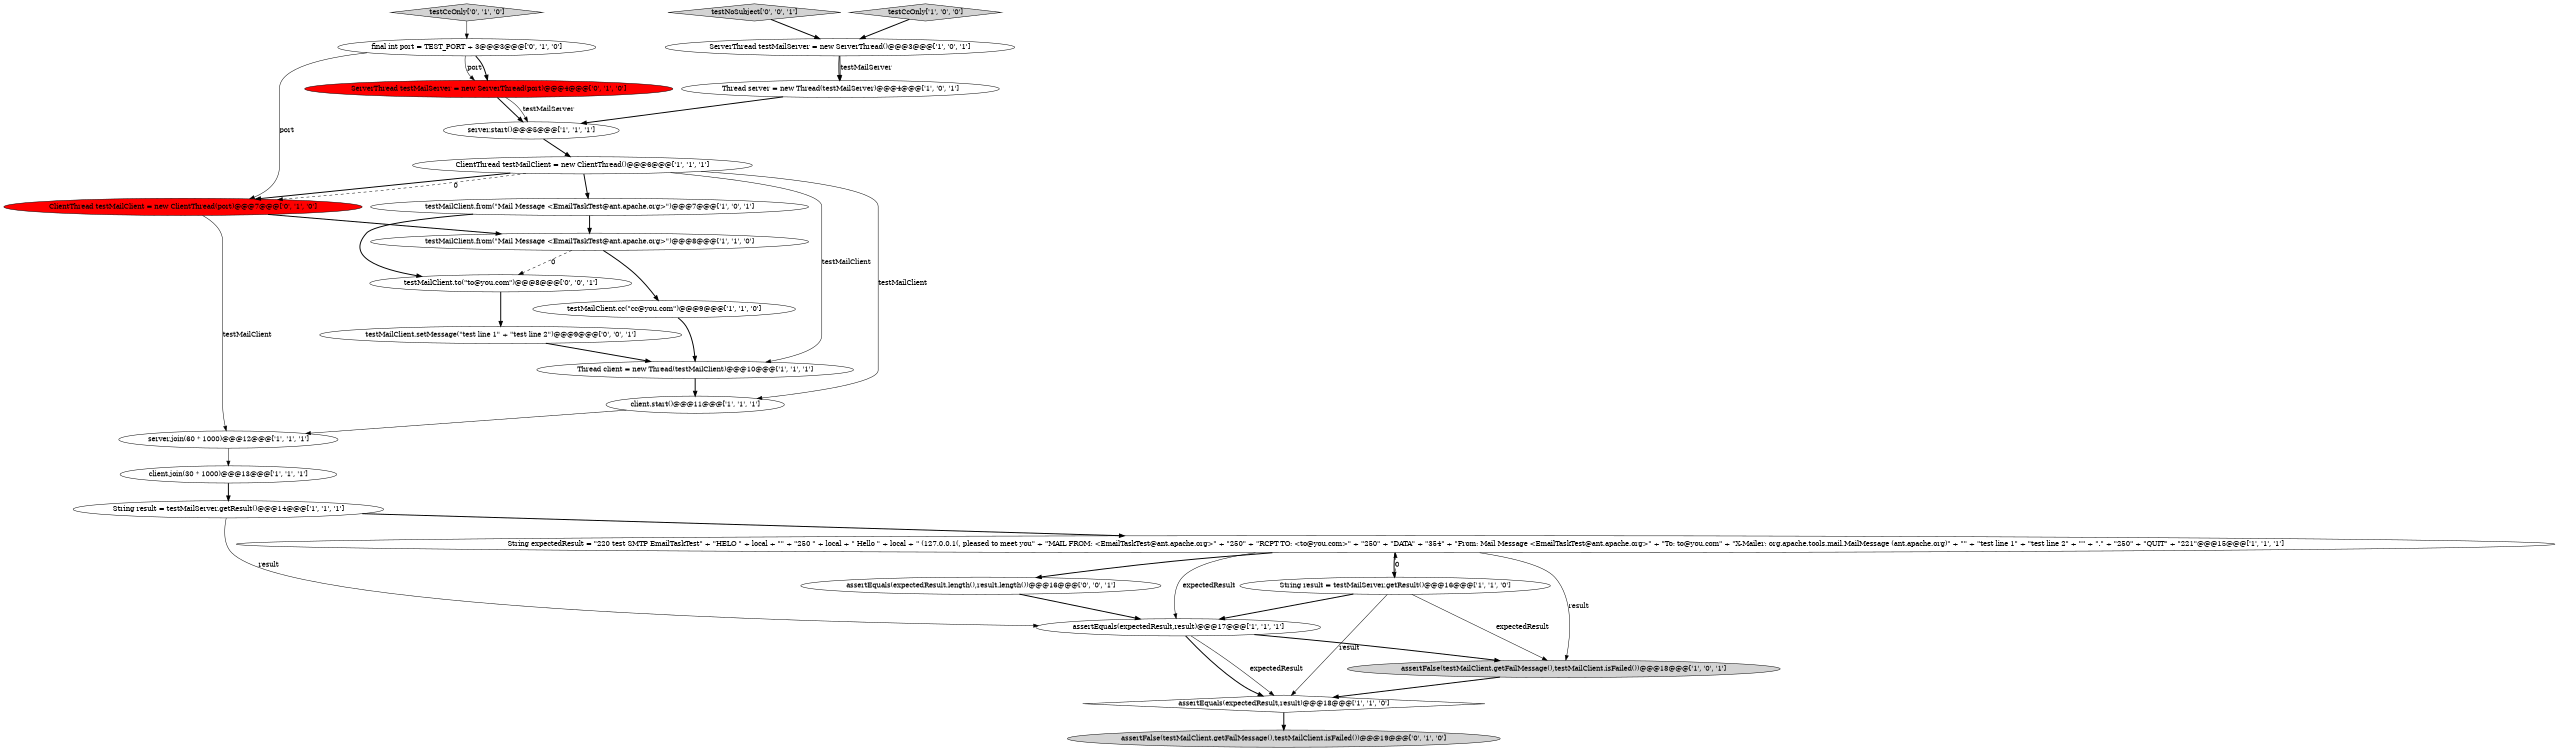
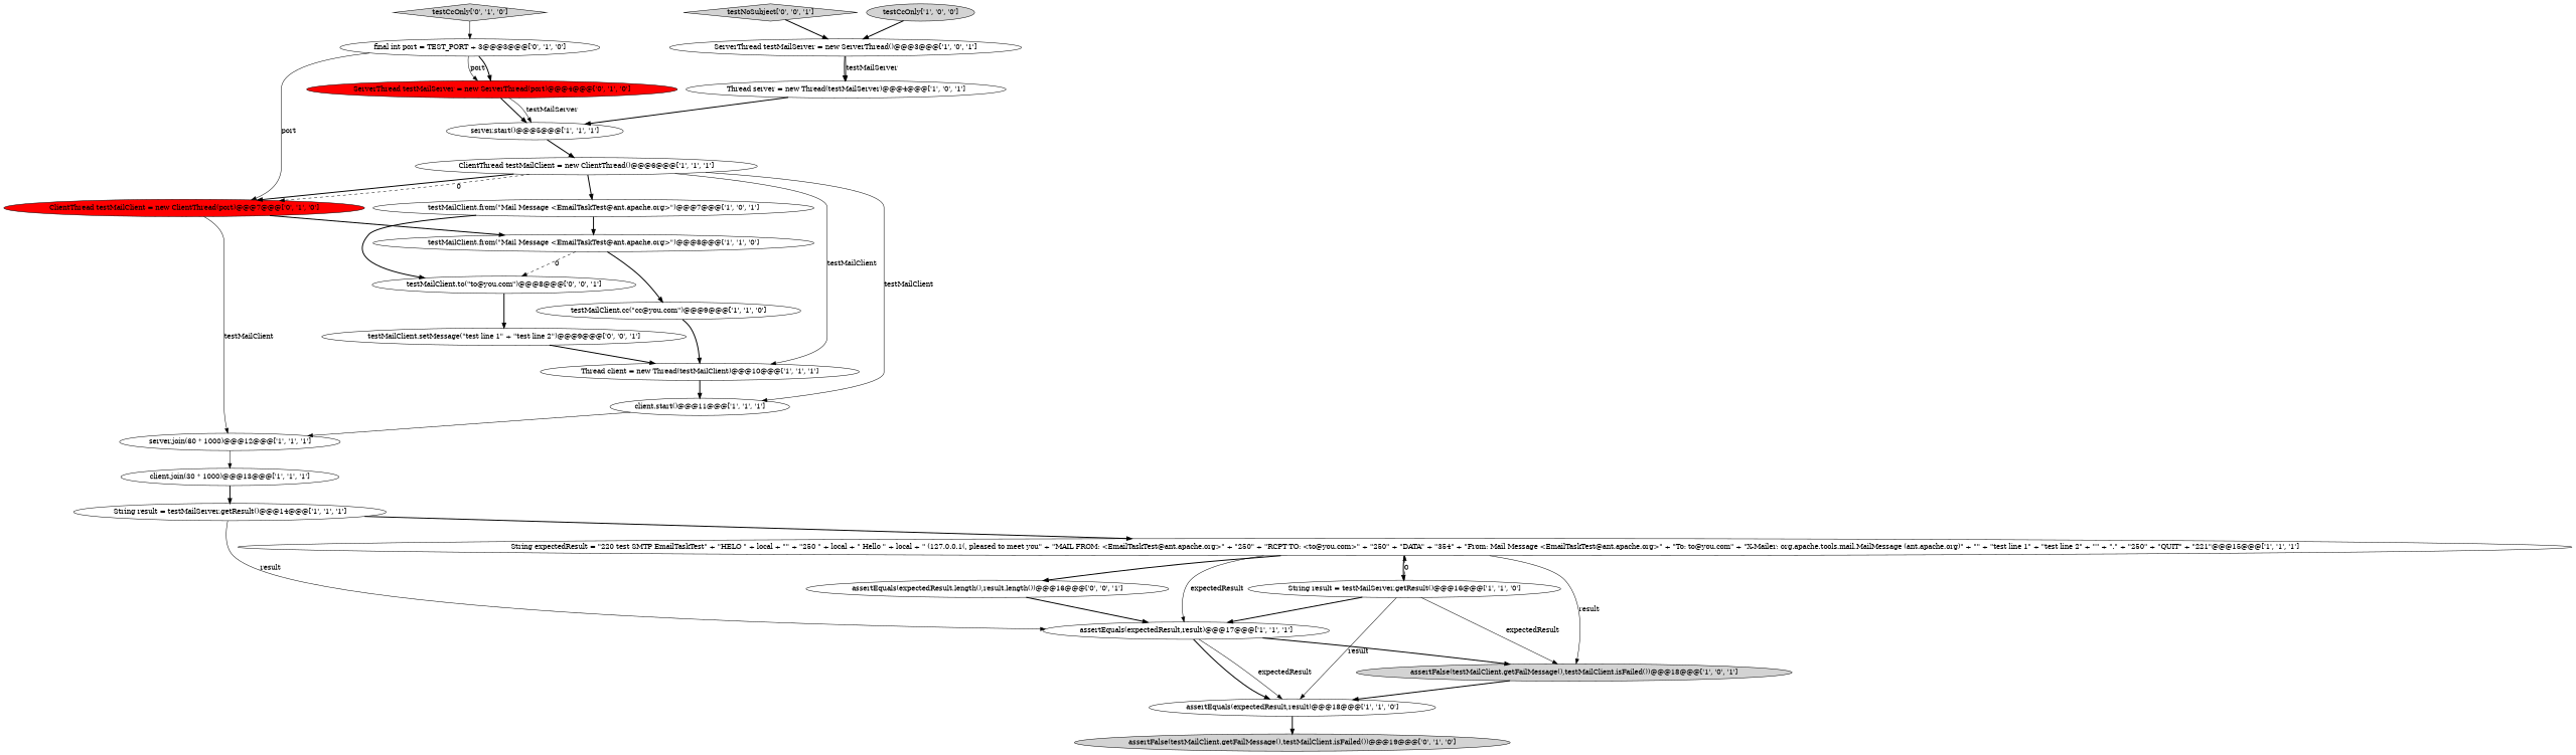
  digraph {
    node [fillcolor=white shape=ellipse style=filled]
    edge [style=bold]
    n1 [label="testMailClient.to(\"to@you.com\")@@@8@@@['0', '0', '1']"]
    n2 [label="testMailClient.setMessage(\"test line 1\" + \"test line 2\")@@@9@@@['0', '0', '1']"]
    n3 [label="Thread client = new Thread(testMailClient)@@@10@@@['1', '1', '1']"]
    n4 [label="testMailClient.from(\"Mail Message <EmailTaskTest@ant.apache.org>\")@@@8@@@['1', '1', '0']"]
    n5 [label="testMailClient.cc(\"cc@you.com\")@@@9@@@['1', '1', '0']"]
    n6 [label="client.start()@@@11@@@['1', '1', '1']"]
    n7 [label="final int port = TEST_PORT + 3@@@3@@@['0', '1', '0']"]
    n8 [fillcolor=red label="ServerThread testMailServer = new ServerThread(port)@@@4@@@['0', '1', '0']"]
    n9 [fillcolor=red label="ClientThread testMailClient = new ClientThread(port)@@@7@@@['0', '1', '0']"]
    n10 [label="server.start()@@@5@@@['1', '1', '1']"]
    n11 [label="server.join(60 * 1000)@@@12@@@['1', '1', '1']"]
    n12 [label="ClientThread testMailClient = new ClientThread()@@@6@@@['1', '1', '1']"]
    n13 [label="testMailClient.from(\"Mail Message <EmailTaskTest@ant.apache.org>\")@@@7@@@['1', '0', '1']"]
    n14 [label="client.join(30 * 1000)@@@13@@@['1', '1', '1']"]
    n15 [label="String result = testMailServer.getResult()@@@14@@@['1', '1', '1']"]
    n16 [label="assertEquals(expectedResult.length(),result.length())@@@16@@@['0', '0', '1']"]
    n17 [label="assertEquals(expectedResult,result)@@@17@@@['1', '1', '1']"]
    n18 [fillcolor=lightgray label="assertFalse(testMailClient.getFailMessage(),testMailClient.isFailed())@@@18@@@['1', '0', '1']"]
-   n19 [label="assertEquals(expectedResult,result)@@@18@@@['1', '1', '0']" shape=diamond]
+   n19 [label="assertEquals(expectedResult,result)@@@18@@@['1', '1', '0']"]
    n20 [label="String expectedResult = \"220 test SMTP EmailTaskTest\" + \"HELO \" + local + \"\" + \"250 \" + local + \" Hello \" + local + \" (127.0.0.1(, pleased to meet you\" + \"MAIL FROM: <EmailTaskTest@ant.apache.org>\" + \"250\" + \"RCPT TO: <to@you.com>\" + \"250\" + \"DATA\" + \"354\" + \"From: Mail Message <EmailTaskTest@ant.apache.org>\" + \"To: to@you.com\" + \"X-Mailer: org.apache.tools.mail.MailMessage (ant.apache.org)\" + \"\" + \"test line 1\" + \"test line 2\" + \"\" + \".\" + \"250\" + \"QUIT\" + \"221\"@@@15@@@['1', '1', '1']"]
    n21 [label="String result = testMailServer.getResult()@@@16@@@['1', '1', '0']"]
    n22 [fillcolor=lightgray label="testNoSubject['0', '0', '1']" shape=diamond]
    n23 [label="ServerThread testMailServer = new ServerThread()@@@3@@@['1', '0', '1']"]
    n24 [label="Thread server = new Thread(testMailServer)@@@4@@@['1', '0', '1']"]
    n25 [fillcolor=lightgray label="assertFalse(testMailClient.getFailMessage(),testMailClient.isFailed())@@@19@@@['0', '1', '0']"]
-   n26 [fillcolor=lightgray label="testCcOnly['1', '0', '0']" shape=diamond]
+   n26 [fillcolor=lightgray label="testCcOnly['1', '0', '0']"]
    n27 [fillcolor=lightgray label="testCcOnly['0', '1', '0']" shape=diamond]
    n1 -> n2
    n2 -> n3
    n3 -> n6
    n4 -> n1 [label=0 style=dashed]
    n4 -> n5
    n5 -> n3
    n6 -> n11 [style=solid]
    n7 -> n8 [label=port style=solid]
    n7 -> n8
    n7 -> n9 [label=port style=solid]
    n8 -> n10
    n8 -> n10 [label=testMailServer style=solid]
    n9 -> n4
    n9 -> n11 [label=testMailClient style=solid]
    n10 -> n12
    n11 -> n14 [style=solid]
    n12 -> n3 [label=testMailClient style=solid]
    n12 -> n6 [label=testMailClient style=solid]
    n12 -> n9
    n12 -> n9 [label=0 style=dashed]
    n12 -> n13
    n13 -> n1
    n13 -> n4
    n14 -> n15
    n15 -> n17 [label=result style=solid]
    n15 -> n20
    n16 -> n17
    n17 -> n18
    n17 -> n19
    n17 -> n19 [label=expectedResult style=solid]
    n18 -> n19
    n19 -> n25
    n20 -> n16
    n20 -> n17 [label=expectedResult style=solid]
    n20 -> n18 [label=result style=solid]
    n20 -> n21
    n21 -> n17
    n21 -> n18 [label=expectedResult style=solid]
    n21 -> n19 [label=result style=solid]
    n21 -> n20 [label=0 style=dashed]
    n22 -> n23
    n23 -> n24
    n23 -> n24 [label=testMailServer style=solid]
    n24 -> n10
    n26 -> n23
    n27 -> n7 [style=solid]
  }
